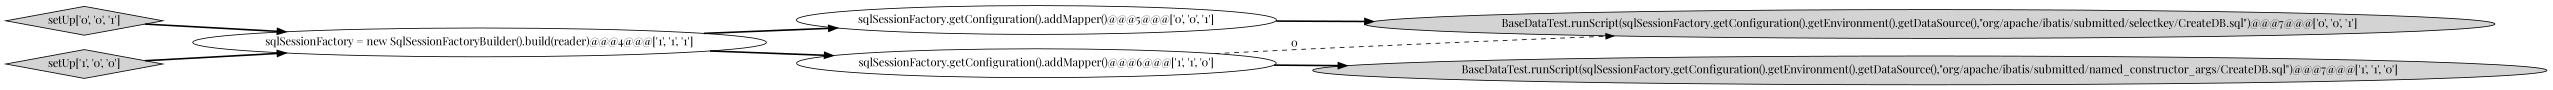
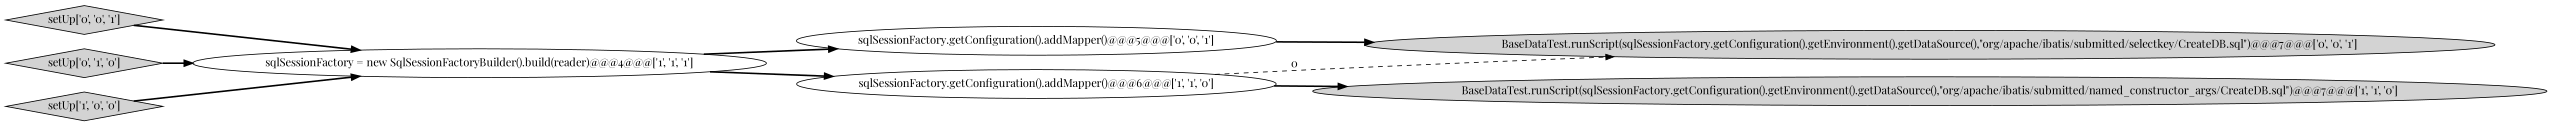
  digraph {
    rankdir=LR
    fontname="Playfair Display"
    node [fillcolor=lightgray shape=ellipse style=filled fontname="Playfair Display"]
    edge [style=bold fontname="Playfair Display"]
    n1 [fillcolor=white label="sqlSessionFactory = new SqlSessionFactoryBuilder().build(reader)@@@4@@@['1', '1', '1']"]
    n2 [fillcolor=white label="sqlSessionFactory.getConfiguration().addMapper()@@@5@@@['0', '0', '1']"]
    n3 [fillcolor=white label="sqlSessionFactory.getConfiguration().addMapper()@@@6@@@['1', '1', '0']"]
    n4 [label="BaseDataTest.runScript(sqlSessionFactory.getConfiguration().getEnvironment().getDataSource(),\"org/apache/ibatis/submitted/selectkey/CreateDB.sql\")@@@7@@@['0', '0', '1']"]
    n5 [label="BaseDataTest.runScript(sqlSessionFactory.getConfiguration().getEnvironment().getDataSource(),\"org/apache/ibatis/submitted/named_constructor_args/CreateDB.sql\")@@@7@@@['1', '1', '0']"]
    n6 [label="setUp['0', '0', '1']" shape=diamond]
+   n7 [label="setUp['0', '1', '0']" shape=diamond]
    n8 [label="setUp['1', '0', '0']" shape=diamond]
    n1 -> n2
    n1 -> n3
    n2 -> n4
    n3 -> n4 [label=0 style=dashed]
    n3 -> n5
    n6 -> n1
+   n7 -> n1
    n8 -> n1
  }
